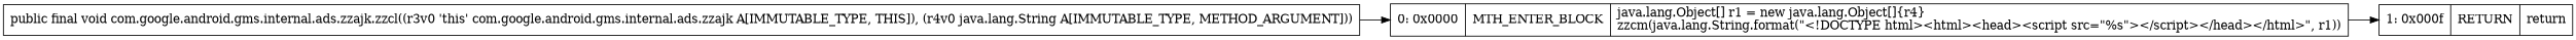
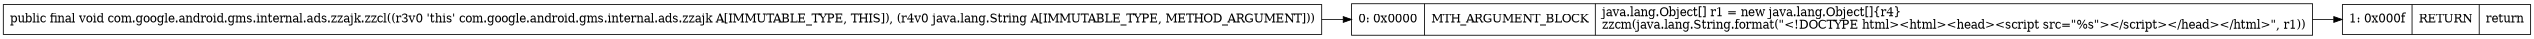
  digraph {
    rankdir=LR
    node [shape=record]
-   n1 [label="{0\:\ 0x0000|MTH_ENTER_BLOCK\l|java.lang.Object[] r1 = new java.lang.Object[]\{r4\}\lzzcm(java.lang.String.format(\"\<!DOCTYPE html\>\<html\>\<head\>\<script src=\"%s\"\>\<\/script\>\<\/head\>\<\/html\>\", r1))\l}"]
+   n1 [label="{0\:\ 0x0000|MTH_ARGUMENT_BLOCK\l|java.lang.Object[] r1 = new java.lang.Object[]\{r4\}\lzzcm(java.lang.String.format(\"\<!DOCTYPE html\>\<html\>\<head\>\<script src=\"%s\"\>\<\/script\>\<\/head\>\<\/html\>\", r1))\l}"]
    n2 [label="{1\:\ 0x000f|RETURN\l|return\l}"]
    n3 [label="{public final void com.google.android.gms.internal.ads.zzajk.zzcl((r3v0 'this' com.google.android.gms.internal.ads.zzajk A[IMMUTABLE_TYPE, THIS]), (r4v0 java.lang.String A[IMMUTABLE_TYPE, METHOD_ARGUMENT])) }"]
    n1 -> n2
    n3 -> n1
  }
